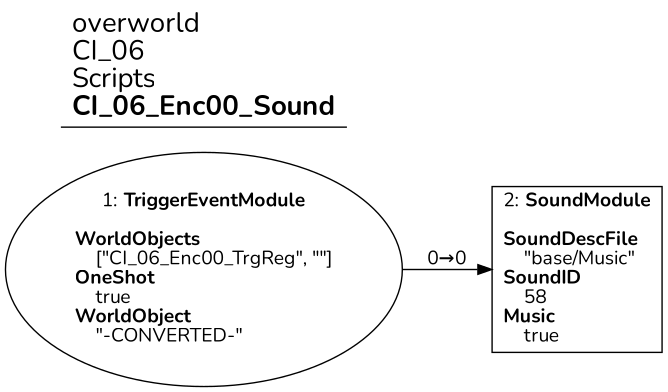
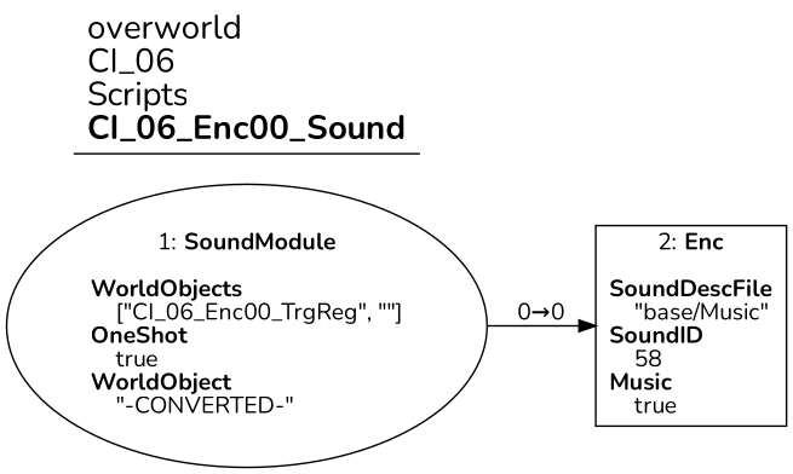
  digraph {
    fontname=Nunito
    splines=spline
    rankdir=LR
    node [fontname=Nunito]
-   n1 [label=<1: <b>TriggerEventModule</b><br/><br/><b>WorldObjects</b><br align="left"/>    [&quot;CI_06_Enc00_TrgReg&quot;, &quot;&quot;]<br align="left"/><b>OneShot</b><br align="left"/>    true<br align="left"/><b>WorldObject</b><br align="left"/>    &quot;-CONVERTED-&quot;<br align="left"/>> shape=oval]
-   n2 [label=<2: <b>SoundModule</b><br/><br/><b>SoundDescFile</b><br align="left"/>    &quot;base/Music&quot;<br align="left"/><b>SoundID</b><br align="left"/>    58<br align="left"/><b>Music</b><br align="left"/>    true<br align="left"/>> shape=box]
+   n1 [label=<1: <b>SoundModule</b><br/><br/><b>WorldObjects</b><br align="left"/>    [&quot;CI_06_Enc00_TrgReg&quot;, &quot;&quot;]<br align="left"/><b>OneShot</b><br align="left"/>    true<br align="left"/><b>WorldObject</b><br align="left"/>    &quot;-CONVERTED-&quot;<br align="left"/>> shape=oval]
+   n2 [label=<2: <b>Enc</b><br/><br/><b>SoundDescFile</b><br align="left"/>    &quot;base/Music&quot;<br align="left"/><b>SoundID</b><br align="left"/>    58<br align="left"/><b>Music</b><br align="left"/>    true<br align="left"/>> shape=box]
    n3 [label=<<font point-size="20">overworld<br align="left"/>CI_06<br align="left"/>Scripts<br align="left"/><b>CI_06_Enc00_Sound</b><br align="left"/></font>> shape=underline]
    n1 -> n2 [fontname=Nunito label="0→0"]
  }
